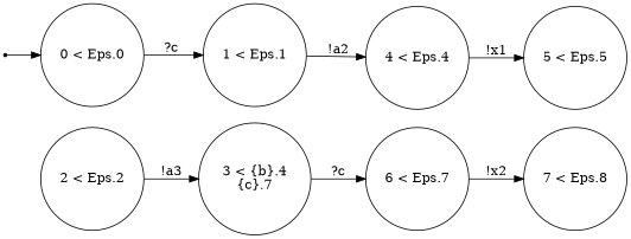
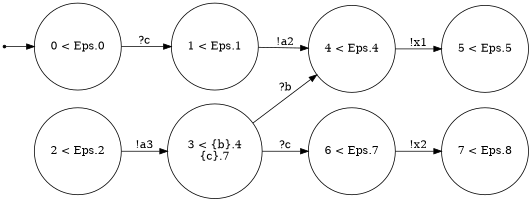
  digraph {
    rankdir=LR
    node [shape=circle]
    ENTRY [shape=point]
    n2 [label="0 < Eps.0\n"]
    n3 [label="1 < Eps.1\n"]
    n4 [label="7 < Eps.8\n"]
    n5 [label="2 < Eps.2\n"]
    n6 [label="3 < {b}.4\n{c}.7\n"]
    n7 [label="4 < Eps.4\n"]
    n8 [label="6 < Eps.7\n"]
    n9 [label="5 < Eps.5\n"]
    ENTRY -> n2
    n2 -> n3 [label="?c"]
    n3 -> n7 [label="!a2"]
    n5 -> n6 [label="!a3"]
+   n6 -> n7 [label="?b"]
    n6 -> n8 [label="?c"]
    n7 -> n9 [label="!x1"]
    n8 -> n4 [label="!x2"]
  }
